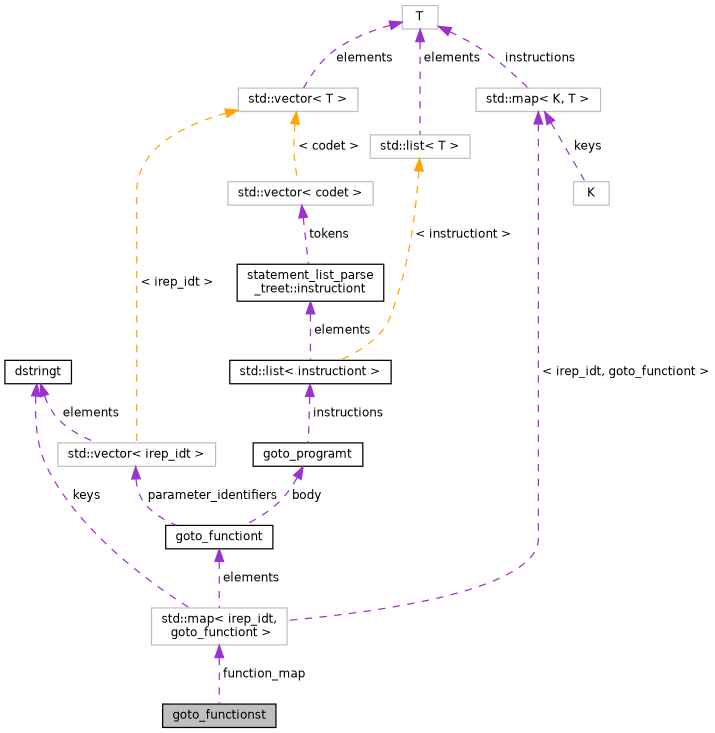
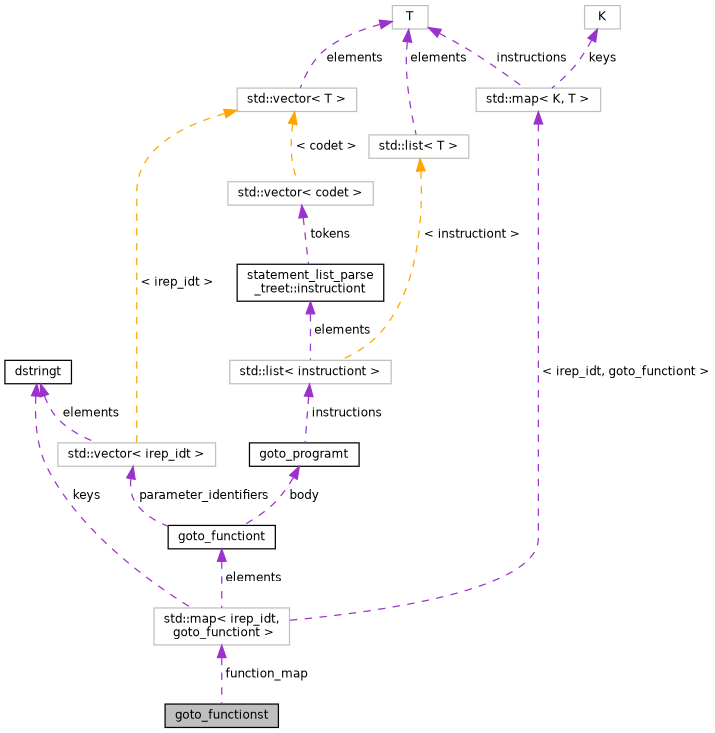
  digraph {
    node [color=grey75 fontname=Helvetica fontsize=10 shape=record]
    edge [color=darkorchid3 dir=back fontname=Helvetica fontsize=10 labelfontname=Helvetica labelfontsize=10 style=dashed]
    n1 [color=black fillcolor=grey75 fontcolor=black height=0.2 label=goto_functionst style=filled width=0.4]
    n2 [height=0.2 label="std::map\< irep_idt,\l goto_functiont \>" width=0.4]
    n3 [color=black height=0.2 label=goto_functiont width=0.4]
    n4 [height=0.2 label="std::vector\< irep_idt \>" width=0.4]
    n5 [color=black height=0.2 label=dstringt width=0.4]
    n6 [height=0.2 label="std::vector\< T \>" width=0.4]
    n7 [height=0.2 label="std::vector\< codet \>" width=0.4]
    n8 [color=black height=0.2 label="statement_list_parse\l_treet::instructiont" width=0.4]
    n9 [height=0.2 label=T width=0.4]
    n10 [height=0.2 label="std::list\< T \>" width=0.4]
    n11 [height=0.2 label="std::map\< K, T \>" width=0.4]
-   n12 [color=black height=0.2 label="std::list\< instructiont \>" width=0.4]
+   n12 [height=0.2 label="std::list\< instructiont \>" width=0.4]
    n13 [color=black height=0.2 label=goto_programt width=0.4]
    n14 [height=0.2 label=K width=0.4]
    n2 -> n1 [label=" function_map"]
    n3 -> n2 [label=" elements"]
    n4 -> n3 [label=" parameter_identifiers"]
    n5 -> n2 [label=" keys"]
    n5 -> n4 [label=" elements"]
    n6 -> n4 [color=orange label=" \< irep_idt \>"]
    n6 -> n7 [color=orange label=" \< codet \>"]
    n7 -> n8 [label=" tokens"]
    n8 -> n12 [label=" elements"]
    n9 -> n6 [label=" elements"]
    n9 -> n10 [label=" elements"]
    n9 -> n11 [label=" instructions"]
    n10 -> n12 [color=orange label=" \< instructiont \>"]
    n11 -> n2 [label=" \< irep_idt, goto_functiont \>"]
    n12 -> n13 [label=" instructions"]
    n13 -> n3 [label=" body"]
-   n11 -> n14 [label=" keys"]
+   n14 -> n11 [label=" keys"]
  }
